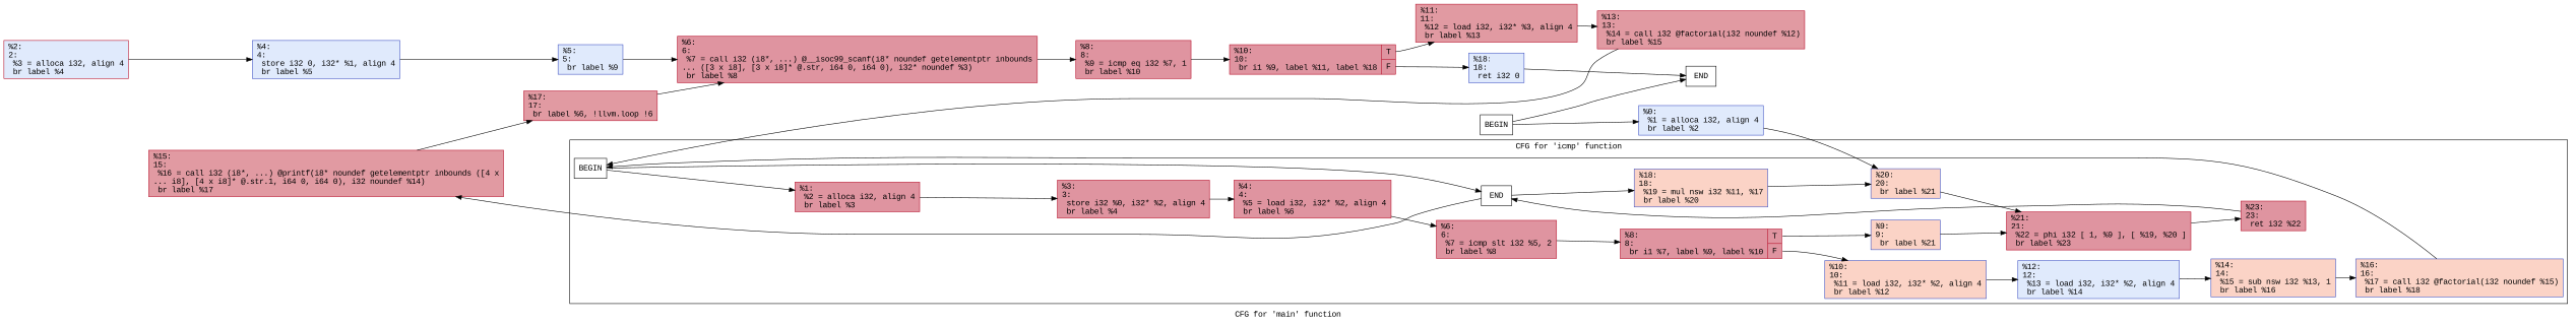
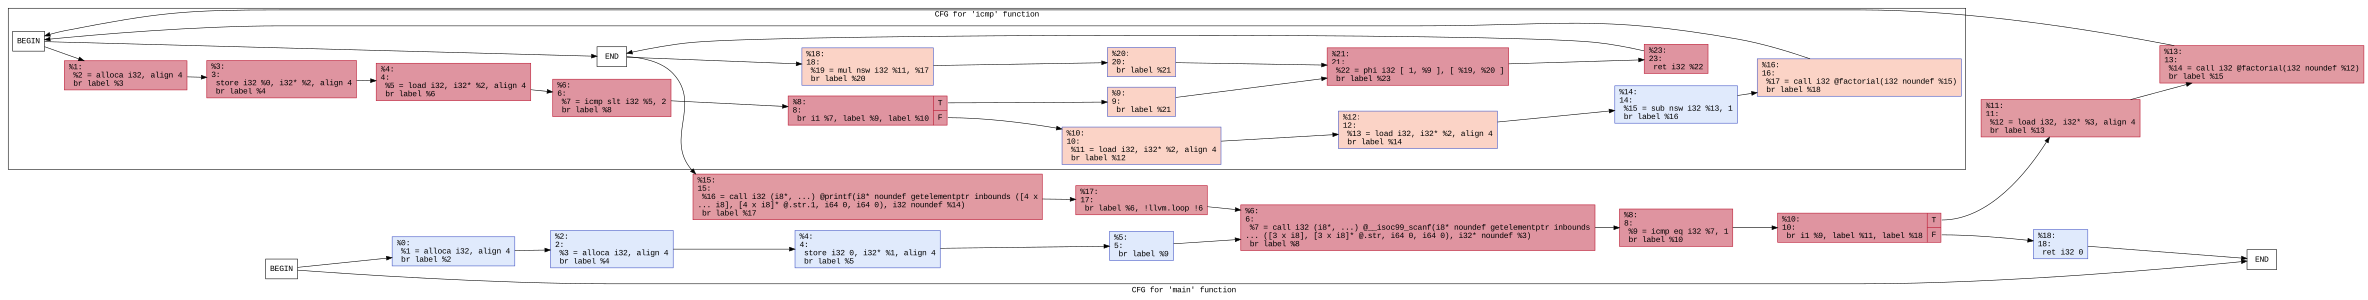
  digraph {
    fontname="Liberation Mono"
    label="CFG for 'main' function"
    rankdir=LR
    node [fontname="Liberation Mono" shape=record color="#b70d28ff" fillcolor="#b70d2870" style=filled]
    edge [fontname="Liberation Mono"]
    n1 [label=BEGIN color="" fillcolor="" style=""]
    n2 [label=END color="" fillcolor="" style=""]
    n3 [label="{%1:\l  %2 = alloca i32, align 4\l  br label %3\l}"]
    n4 [color="#3d50c3ff" fillcolor="#f59c7d70" label="{%18:\l18:                                               \l  %19 = mul nsw i32 %11, %17\l  br label %20\l}"]
    n5 [label="{%3:\l3:                                                \l  store i32 %0, i32* %2, align 4\l  br label %4\l}"]
    n6 [label="{%4:\l4:                                                \l  %5 = load i32, i32* %2, align 4\l  br label %6\l}"]
    n7 [label="{%6:\l6:                                                \l  %7 = icmp slt i32 %5, 2\l  br label %8\l}"]
    n8 [label="{%8:\l8:                                                \l  br i1 %7, label %9, label %10\l|{<s0>T|<s1>F}}"]
    n9 [color="#3d50c3ff" fillcolor="#f59c7d70" label="{%9:\l9:                                                \l  br label %21\l}"]
    n10 [color="#3d50c3ff" fillcolor="#f59c7d70" label="{%10:\l10:                                               \l  %11 = load i32, i32* %2, align 4\l  br label %12\l}"]
    n11 [label="{%21:\l21:                                               \l  %22 = phi i32 [ 1, %9 ], [ %19, %20 ]\l  br label %23\l}"]
-   n12 [color="#3d50c3ff" fillcolor="#b9d0f970" label="{%12:\l12:                                               \l  %13 = load i32, i32* %2, align 4\l  br label %14\l}"]
+   n12 [color="#3d50c3ff" fillcolor="#f59c7d70" label="{%12:\l12:                                               \l  %13 = load i32, i32* %2, align 4\l  br label %14\l}"]
    n13 [label="{%23:\l23:                                               \l  ret i32 %22\l}"]
-   n14 [color="#3d50c3ff" fillcolor="#f59c7d70" label="{%14:\l14:                                               \l  %15 = sub nsw i32 %13, 1\l  br label %16\l}"]
+   n14 [color="#3d50c3ff" fillcolor="#b9d0f970" label="{%14:\l14:                                               \l  %15 = sub nsw i32 %13, 1\l  br label %16\l}"]
    n15 [color="#3d50c3ff" fillcolor="#f59c7d70" label="{%16:\l16:                                               \l  %17 = call i32 @factorial(i32 noundef %15)\l  br label %18\l}"]
    n16 [color="#3d50c3ff" fillcolor="#f59c7d70" label="{%20:\l20:                                               \l  br label %21\l}"]
    n17 [fillcolor="#bb1b2c70" label="{%15:\l15:                                               \l  %16 = call i32 (i8*, ...) @printf(i8* noundef getelementptr inbounds ([4 x\l... i8], [4 x i8]* @.str.1, i64 0, i64 0), i32 noundef %14)\l  br label %17\l}"]
    n18 [label=BEGIN color="" fillcolor="" style=""]
    n19 [color="#3d50c3ff" fillcolor="#b9d0f970" label="{%0:\l  %1 = alloca i32, align 4\l  br label %2\l}"]
    n20 [label=END color="" fillcolor="" style=""]
-   n21 [fillcolor="#b9d0f970" label="{%2:\l2:                                                \l  %3 = alloca i32, align 4\l  br label %4\l}"]
+   n21 [color="#3d50c3ff" fillcolor="#b9d0f970" label="{%2:\l2:                                                \l  %3 = alloca i32, align 4\l  br label %4\l}"]
    n22 [color="#3d50c3ff" fillcolor="#b9d0f970" label="{%4:\l4:                                                \l  store i32 0, i32* %1, align 4\l  br label %5\l}"]
    n23 [color="#3d50c3ff" fillcolor="#b9d0f970" label="{%5:\l5:                                                \l  br label %9\l}"]
    n24 [label="{%6:\l6:                                                \l  %7 = call i32 (i8*, ...) @__isoc99_scanf(i8* noundef getelementptr inbounds\l... ([3 x i8], [3 x i8]* @.str, i64 0, i64 0), i32* noundef %3)\l  br label %8\l}"]
    n25 [label="{%8:\l8:                                                \l  %9 = icmp eq i32 %7, 1\l  br label %10\l}"]
    n26 [label="{%10:\l10:                                               \l  br i1 %9, label %11, label %18\l|{<s0>T|<s1>F}}"]
    n27 [fillcolor="#bb1b2c70" label="{%11:\l11:                                               \l  %12 = load i32, i32* %3, align 4\l  br label %13\l}"]
    n28 [color="#3d50c3ff" fillcolor="#b9d0f970" label="{%18:\l18:                                               \l  ret i32 0\l}"]
    n29 [fillcolor="#bb1b2c70" label="{%13:\l13:                                               \l  %14 = call i32 @factorial(i32 noundef %12)\l  br label %15\l}"]
    n30 [fillcolor="#bb1b2c70" label="{%17:\l17:                                               \l  br label %6, !llvm.loop !6\l}"]
    subgraph cluster_1 {
      bgcolor=white
      label="CFG for 'icmp' function"
      style=filled
      n1
      n2
      n3
      n4
      n5
      n6
      n7
      n8
      n9
      n10
      n11
      n12
      n13
      n14
      n15
      n16
    }
    n1 -> n2
    n1 -> n3
    n2 -> n4
    n2 -> n17
    n3 -> n5
    n4 -> n16
    n5 -> n6
    n6 -> n7
    n7 -> n8
    n8 -> n9 [tailport=s0]
    n8 -> n10 [tailport=s1]
    n9 -> n11
    n10 -> n12
    n11 -> n13
    n12 -> n14
    n13 -> n2
    n14 -> n15
    n15 -> n1
    n16 -> n11
    n17 -> n30
    n18 -> n19
    n18 -> n20
-   n19 -> n16
+   n19 -> n21
    n21 -> n22
    n22 -> n23
    n23 -> n24
    n24 -> n25
    n25 -> n26
    n26 -> n27 [tailport=s0]
    n26 -> n28 [tailport=s1]
    n27 -> n29
    n28 -> n20
    n29 -> n1
    n30 -> n24
  }
